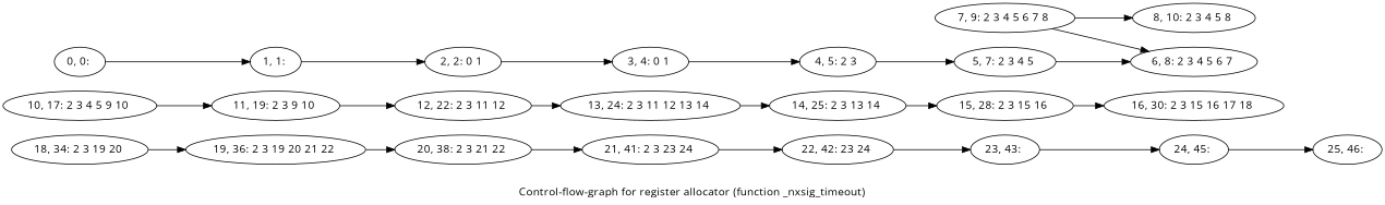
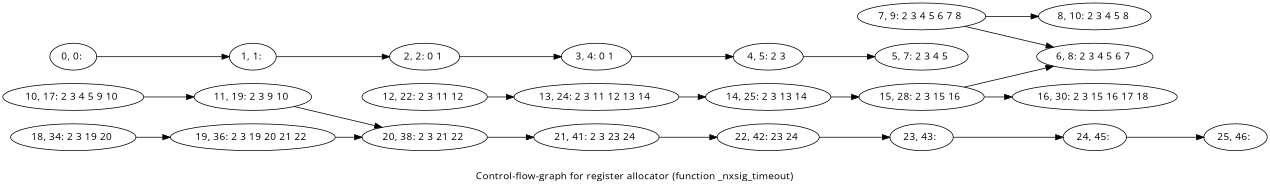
  digraph {
    fontname="Open Sans"
    label="Control-flow-graph for register allocator (function _nxsig_timeout)"
    rankdir=LR
    node [fontname="Open Sans"]
    edge [fontname="Open Sans"]
    n1 [label="0, 0: "]
    n2 [label="1, 1: "]
    n3 [label="2, 2: 0 1 "]
    n4 [label="3, 4: 0 1 "]
    n5 [label="4, 5: 2 3 "]
    n6 [label="5, 7: 2 3 4 5 "]
    n7 [label="6, 8: 2 3 4 5 6 7 "]
    n8 [label="7, 9: 2 3 4 5 6 7 8 "]
    n9 [label="8, 10: 2 3 4 5 8 "]
    n10 [label="10, 17: 2 3 4 5 9 10 "]
    n11 [label="11, 19: 2 3 9 10 "]
    n12 [label="24, 45: "]
    n13 [label="25, 46: "]
    n14 [label="12, 22: 2 3 11 12 "]
    n15 [label="13, 24: 2 3 11 12 13 14 "]
    n16 [label="14, 25: 2 3 13 14 "]
    n17 [label="15, 28: 2 3 15 16 "]
    n18 [label="16, 30: 2 3 15 16 17 18 "]
    n19 [label="18, 34: 2 3 19 20 "]
    n20 [label="19, 36: 2 3 19 20 21 22 "]
    n21 [label="20, 38: 2 3 21 22 "]
    n22 [label="21, 41: 2 3 23 24 "]
    n23 [label="22, 42: 23 24 "]
    n24 [label="23, 43: "]
    n1 -> n2
    n2 -> n3
    n3 -> n4
    n4 -> n5
    n5 -> n6
-   n6 -> n7
+   n17 -> n7
    n8 -> n7
    n8 -> n9
    n10 -> n11
-   n11 -> n14
+   n11 -> n21
    n12 -> n13
    n14 -> n15
    n15 -> n16
    n16 -> n17
    n17 -> n18
    n19 -> n20
    n20 -> n21
    n21 -> n22
    n22 -> n23
    n23 -> n24
    n24 -> n12
  }
